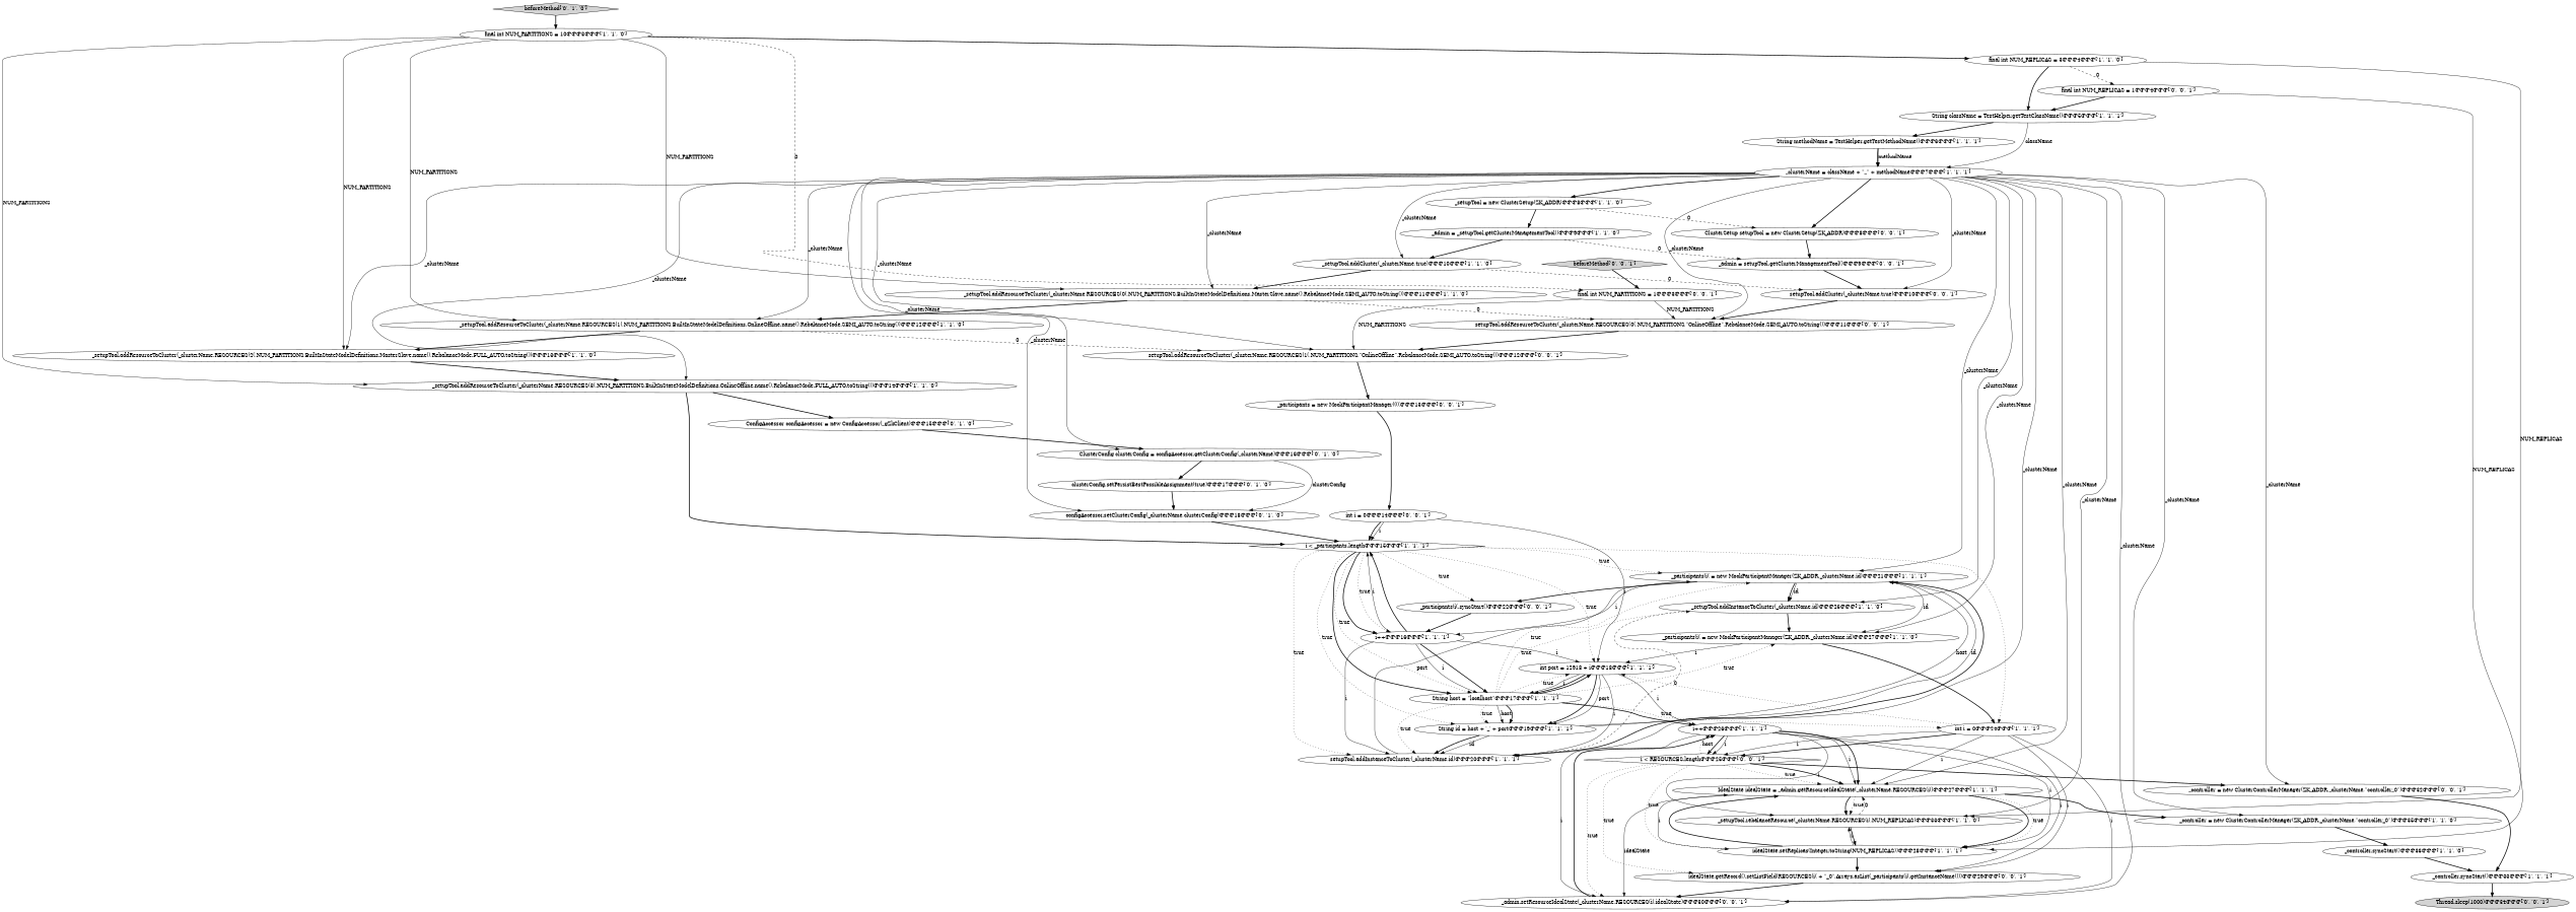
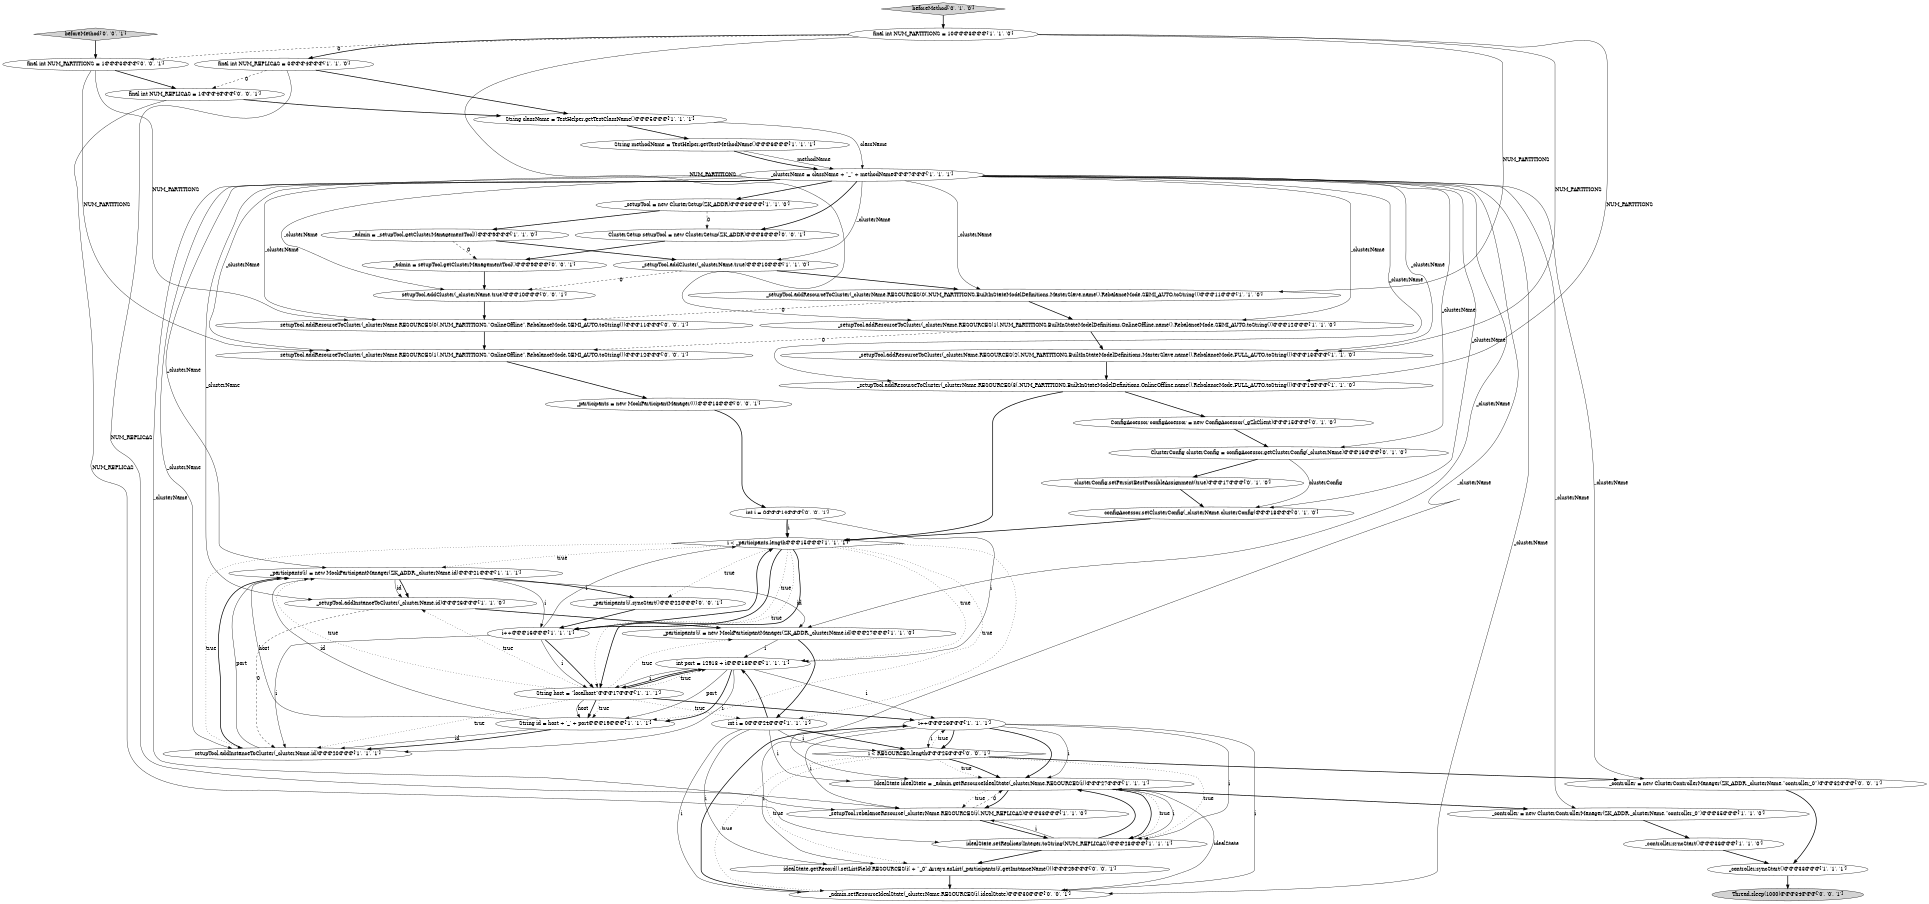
  digraph {
    node [fillcolor=white shape=ellipse style=filled]
    edge [style=bold]
    n1 [label="_admin = setupTool.getClusterManagementTool()@@@9@@@['0', '0', '1']"]
    n2 [label="setupTool.addCluster(_clusterName,true)@@@10@@@['0', '0', '1']"]
    n3 [label="setupTool.addResourceToCluster(_clusterName,RESOURCES(0(,NUM_PARTITIONS,\"OnlineOffline\",RebalanceMode.SEMI_AUTO.toString())@@@11@@@['0', '0', '1']"]
    n4 [label="setupTool.addResourceToCluster(_clusterName,RESOURCES(1(,NUM_PARTITIONS,\"OnlineOffline\",RebalanceMode.SEMI_AUTO.toString())@@@12@@@['0', '0', '1']"]
    n5 [label="String methodName = TestHelper.getTestMethodName()@@@6@@@['1', '1', '1']"]
    n6 [label="_clusterName = className + \"_\" + methodName@@@7@@@['1', '1', '1']"]
    n7 [label="_participants(i( = new MockParticipantManager(ZK_ADDR,_clusterName,id)@@@21@@@['1', '1', '1']"]
    n8 [label="_setupTool.addInstanceToCluster(_clusterName,id)@@@26@@@['1', '1', '0']"]
    n9 [label="_participants(i( = new MockParticipantManager(ZK_ADDR,_clusterName,id)@@@27@@@['1', '1', '0']"]
    n10 [label="_setupTool.addResourceToCluster(_clusterName,RESOURCES(0(,NUM_PARTITIONS,BuiltInStateModelDefinitions.MasterSlave.name(),RebalanceMode.SEMI_AUTO.toString())@@@11@@@['1', '1', '0']"]
    n11 [label="_setupTool.addResourceToCluster(_clusterName,RESOURCES(1(,NUM_PARTITIONS,BuiltInStateModelDefinitions.OnlineOffline.name(),RebalanceMode.SEMI_AUTO.toString())@@@12@@@['1', '1', '0']"]
    n12 [label="setupTool.addInstanceToCluster(_clusterName,id)@@@20@@@['1', '1', '1']"]
    n13 [label="configAccessor.setClusterConfig(_clusterName,clusterConfig)@@@18@@@['0', '1', '0']"]
    n14 [label="IdealState idealState = _admin.getResourceIdealState(_clusterName,RESOURCES(i()@@@27@@@['1', '1', '1']"]
    n15 [label="_setupTool.addResourceToCluster(_clusterName,RESOURCES(3(,NUM_PARTITIONS,BuiltInStateModelDefinitions.OnlineOffline.name(),RebalanceMode.FULL_AUTO.toString())@@@14@@@['1', '1', '0']"]
    n16 [label="_controller = new ClusterControllerManager(ZK_ADDR,_clusterName,\"controller_0\")@@@35@@@['1', '1', '0']"]
    n17 [label="_setupTool = new ClusterSetup(ZK_ADDR)@@@8@@@['1', '1', '0']"]
    n18 [label="_setupTool.rebalanceResource(_clusterName,RESOURCES(i(,NUM_REPLICAS)@@@33@@@['1', '1', '0']"]
    n19 [label="_admin.setResourceIdealState(_clusterName,RESOURCES(i(,idealState)@@@30@@@['0', '0', '1']"]
    n20 [label="ClusterConfig clusterConfig = configAccessor.getClusterConfig(_clusterName)@@@16@@@['0', '1', '0']"]
    n21 [label="ClusterSetup setupTool = new ClusterSetup(ZK_ADDR)@@@8@@@['0', '0', '1']"]
    n22 [label="_controller = new ClusterControllerManager(ZK_ADDR,_clusterName,\"controller_0\")@@@32@@@['0', '0', '1']"]
    n23 [label="_setupTool.addResourceToCluster(_clusterName,RESOURCES(2(,NUM_PARTITIONS,BuiltInStateModelDefinitions.MasterSlave.name(),RebalanceMode.FULL_AUTO.toString())@@@13@@@['1', '1', '0']"]
    n24 [label="_setupTool.addCluster(_clusterName,true)@@@10@@@['1', '1', '0']"]
    n25 [label="String className = TestHelper.getTestClassName()@@@5@@@['1', '1', '1']"]
    n26 [fillcolor=lightgray label="beforeMethod['0', '0', '1']" shape=diamond]
    n27 [label="final int NUM_PARTITIONS = 1@@@3@@@['0', '0', '1']"]
    n28 [label="final int NUM_REPLICAS = 1@@@4@@@['0', '0', '1']"]
    n29 [label="i++@@@16@@@['1', '1', '1']"]
    n30 [label="_participants(i(.syncStart()@@@22@@@['0', '0', '1']"]
    n31 [label="i < _participants.length@@@15@@@['1', '1', '1']" shape=diamond]
    n32 [label="String host = \"localhost\"@@@17@@@['1', '1', '1']"]
    n33 [label="int port = 12918 + i@@@18@@@['1', '1', '1']"]
    n34 [label="int i = 0@@@24@@@['1', '1', '1']"]
    n35 [label="idealState.setReplicas(Integer.toString(NUM_REPLICAS))@@@28@@@['1', '1', '1']"]
    n36 [label="ConfigAccessor configAccessor = new ConfigAccessor(_gZkClient)@@@15@@@['0', '1', '0']"]
    n37 [label="_controller.syncStart()@@@36@@@['1', '1', '0']"]
    n38 [label="_participants = new MockParticipantManager((((@@@13@@@['0', '0', '1']"]
    n39 [label="_admin = _setupTool.getClusterManagementTool()@@@9@@@['1', '1', '0']"]
    n40 [label="i++@@@26@@@['1', '1', '1']"]
    n41 [label="clusterConfig.setPersistBestPossibleAssignment(true)@@@17@@@['0', '1', '0']"]
    n42 [label="_controller.syncStart()@@@33@@@['1', '1', '1']"]
    n43 [label="i < RESOURCES.length@@@25@@@['0', '0', '1']" shape=diamond]
    n44 [label="idealState.getRecord().setListField(RESOURCES(i( + \"_0\",Arrays.asList(_participants(i(.getInstanceName()))@@@29@@@['0', '0', '1']"]
    n45 [label="final int NUM_PARTITIONS = 10@@@3@@@['1', '1', '0']"]
    n46 [label="final int NUM_REPLICAS = 3@@@4@@@['1', '1', '0']"]
    n47 [label="String id = host + '_' + port@@@19@@@['1', '1', '1']"]
    n48 [fillcolor=lightgray label="Thread.sleep(1000)@@@34@@@['0', '0', '1']"]
    n49 [label="int i = 0@@@14@@@['0', '0', '1']"]
    n50 [fillcolor=lightgray label="beforeMethod['0', '1', '0']" shape=diamond]
    n1 -> n2
    n2 -> n3
    n3 -> n4
    n4 -> n38
    n5 -> n6 [label=methodName style=solid]
    n5 -> n6
    n6 -> n2 [label=_clusterName style=solid]
    n6 -> n3 [label=_clusterName style=solid]
    n6 -> n4 [label=_clusterName style=solid]
    n6 -> n7 [label=_clusterName style=solid]
    n6 -> n8 [label=_clusterName style=solid]
    n6 -> n9 [label=_clusterName style=solid]
    n6 -> n10 [label=_clusterName style=solid]
    n6 -> n11 [label=_clusterName style=solid]
    n6 -> n12 [label=_clusterName style=solid]
    n6 -> n13 [label=_clusterName style=solid]
    n6 -> n14 [label=_clusterName style=solid]
    n6 -> n15 [label=_clusterName style=solid]
    n6 -> n16 [label=_clusterName style=solid]
    n6 -> n17
    n6 -> n18 [label=_clusterName style=solid]
    n6 -> n19 [label=_clusterName style=solid]
    n6 -> n20 [label=_clusterName style=solid]
    n6 -> n21
    n6 -> n22 [label=_clusterName style=solid]
    n6 -> n23 [label=_clusterName style=solid]
    n6 -> n24 [label=_clusterName style=solid]
    n7 -> n8
    n7 -> n8 [label=id style=solid]
    n7 -> n9 [label=id style=solid]
    n7 -> n29 [label=i style=solid]
    n7 -> n30
    n8 -> n9
    n8 -> n12 [label=0 style=dashed]
    n9 -> n33 [label=i style=solid]
    n9 -> n34
    n10 -> n3 [label=0 style=dashed]
    n10 -> n11
    n11 -> n4 [label=0 style=dashed]
    n11 -> n23
    n12 -> n7 [label=port style=solid]
    n12 -> n7
    n13 -> n31
    n14 -> n16
    n14 -> n18
    n14 -> n18 [label=true style=dotted]
    n14 -> n19 [label=idealState style=solid]
    n14 -> n35
    n14 -> n35 [label=true style=dotted]
    n15 -> n31
    n15 -> n36
    n16 -> n37
    n17 -> n21 [label=0 style=dashed]
    n17 -> n39
    n18 -> n14 [label=0 style=dashed]
    n18 -> n35
    n19 -> n40
    n20 -> n13 [label=clusterConfig style=solid]
    n20 -> n41
    n21 -> n1
    n22 -> n42
    n23 -> n15
    n24 -> n2 [label=0 style=dashed]
    n24 -> n10
    n25 -> n5
    n25 -> n6 [label=className style=solid]
    n26 -> n27
    n27 -> n3 [label=NUM_PARTITIONS style=solid]
    n27 -> n4 [label=NUM_PARTITIONS style=solid]
+   n27 -> n28
    n28 -> n25
    n28 -> n35 [label=NUM_REPLICAS style=solid]
    n29 -> n12 [label=i style=solid]
    n29 -> n31 [label=i style=solid]
    n29 -> n31
    n29 -> n32
    n29 -> n32 [label=i style=solid]
-   n29 -> n33 [label=i style=solid]
    n30 -> n29
    n31 -> n7 [label=true style=dotted]
    n31 -> n12 [label=true style=dotted]
    n31 -> n29
    n31 -> n29 [label=true style=dotted]
    n31 -> n30 [label=true style=dotted]
    n31 -> n32 [label=true style=dotted]
    n31 -> n32
    n31 -> n33 [label=true style=dotted]
    n31 -> n34 [style=dotted]
    n31 -> n47 [label=true style=dotted]
    n32 -> n7 [label=true style=dotted]
    n32 -> n8 [label=true style=dotted]
    n32 -> n9 [label=true style=dotted]
    n32 -> n12 [label=true style=dotted]
    n32 -> n33 [label=true style=dotted]
    n32 -> n33
    n32 -> n34 [label=true style=dotted]
    n32 -> n40
    n32 -> n47 [label=true style=dotted]
    n32 -> n47 [label=host style=solid]
    n32 -> n47
    n33 -> n12 [label=i style=solid]
    n33 -> n32
    n33 -> n32 [label=i style=solid]
    n33 -> n40 [label=i style=solid]
    n33 -> n47
    n33 -> n47 [label=port style=solid]
    n34 -> n14 [label=i style=solid]
    n34 -> n19 [label=i style=solid]
-   n34 -> n33 [style=dotted]
+   n34 -> n33
    n34 -> n43 [label=i style=solid]
    n34 -> n43
    n34 -> n44 [label=i style=solid]
    n35 -> n14 [label=i style=solid]
    n35 -> n14
    n35 -> n18 [label=i style=solid]
    n35 -> n44
    n36 -> n20
    n37 -> n42
    n38 -> n49
    n39 -> n1 [label=0 style=dashed]
    n39 -> n24
    n40 -> n14 [label=i style=solid]
    n40 -> n14
    n40 -> n18 [label=i style=solid]
    n40 -> n19 [label=i style=solid]
    n40 -> n35 [label=i style=solid]
    n40 -> n43
    n40 -> n43 [label=i style=solid]
    n40 -> n44 [label=i style=solid]
    n41 -> n13
    n42 -> n48
    n43 -> n14
    n43 -> n14 [label=true style=dotted]
    n43 -> n19 [label=true style=dotted]
    n43 -> n22
    n43 -> n35 [label=true style=dotted]
-   n43 -> n40 [label=host style=dotted]
+   n43 -> n40 [label=true style=dotted]
    n43 -> n44 [label=true style=dotted]
    n44 -> n19
    n45 -> n10 [label=NUM_PARTITIONS style=solid]
    n45 -> n11 [label=NUM_PARTITIONS style=solid]
    n45 -> n15 [label=NUM_PARTITIONS style=solid]
    n45 -> n23 [label=NUM_PARTITIONS style=solid]
    n45 -> n27 [label=0 style=dashed]
    n45 -> n46
    n46 -> n18 [label=NUM_REPLICAS style=solid]
    n46 -> n25
    n46 -> n28 [label=0 style=dashed]
    n47 -> n7 [label=host style=solid]
    n47 -> n7 [label=id style=solid]
    n47 -> n12 [label=id style=solid]
    n47 -> n12
    n49 -> n31 [label=i style=solid]
    n49 -> n31
    n49 -> n33 [label=i style=solid]
    n50 -> n45
  }
